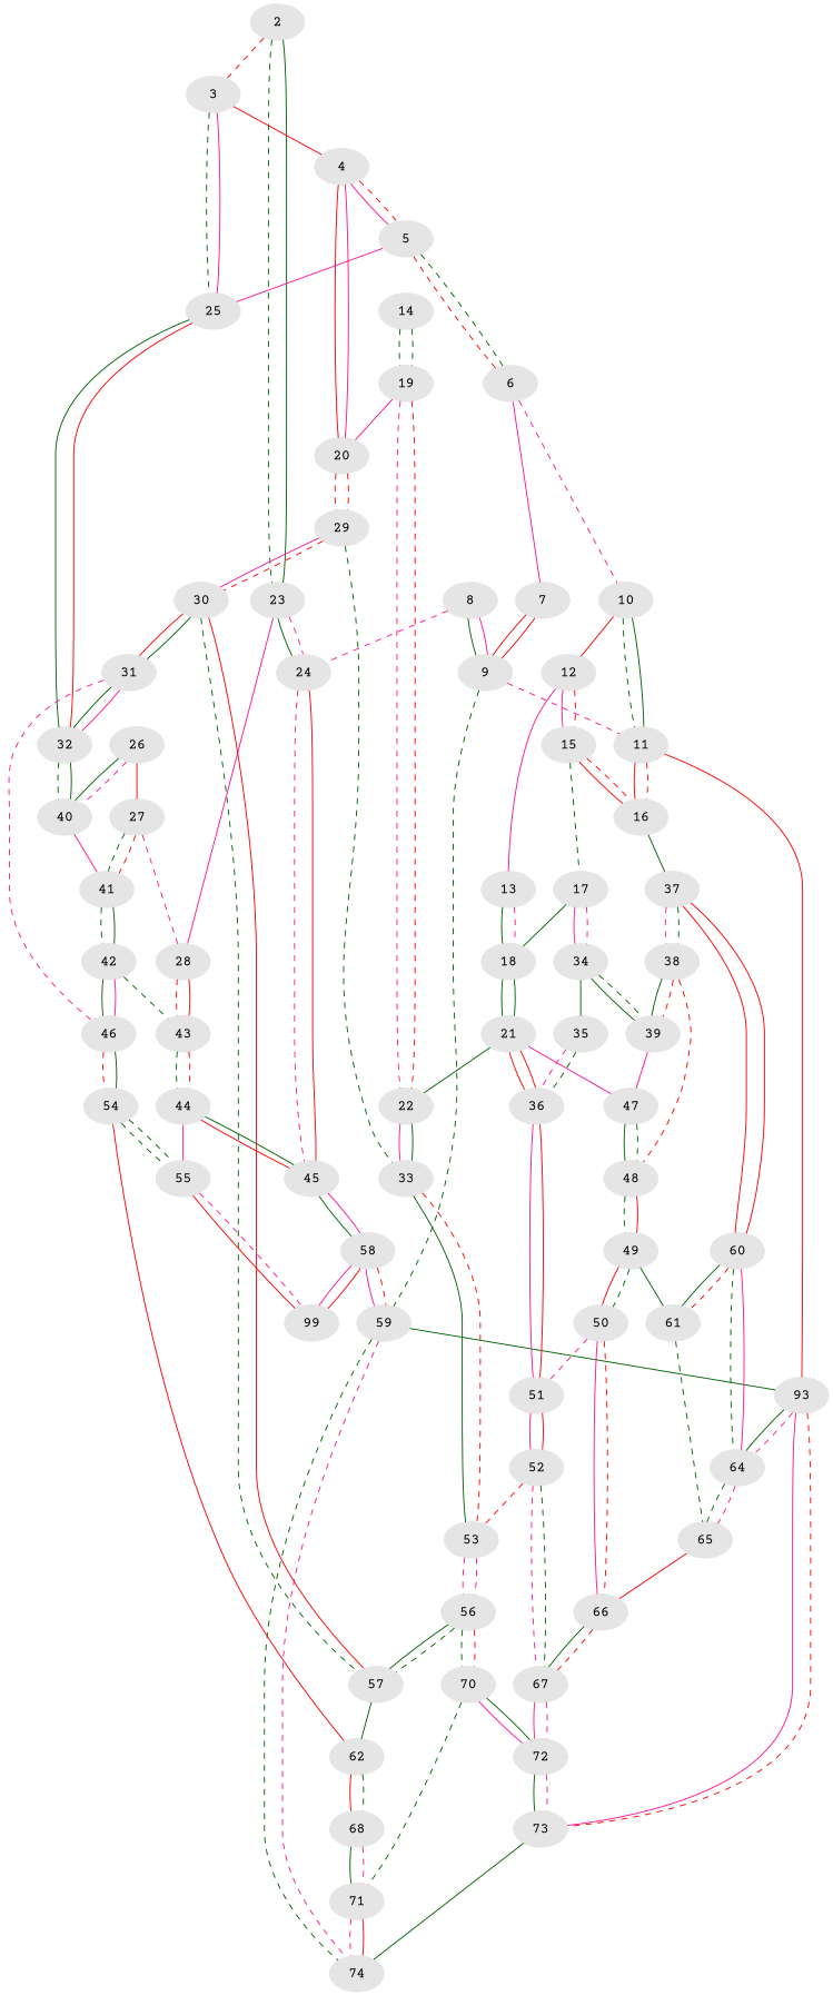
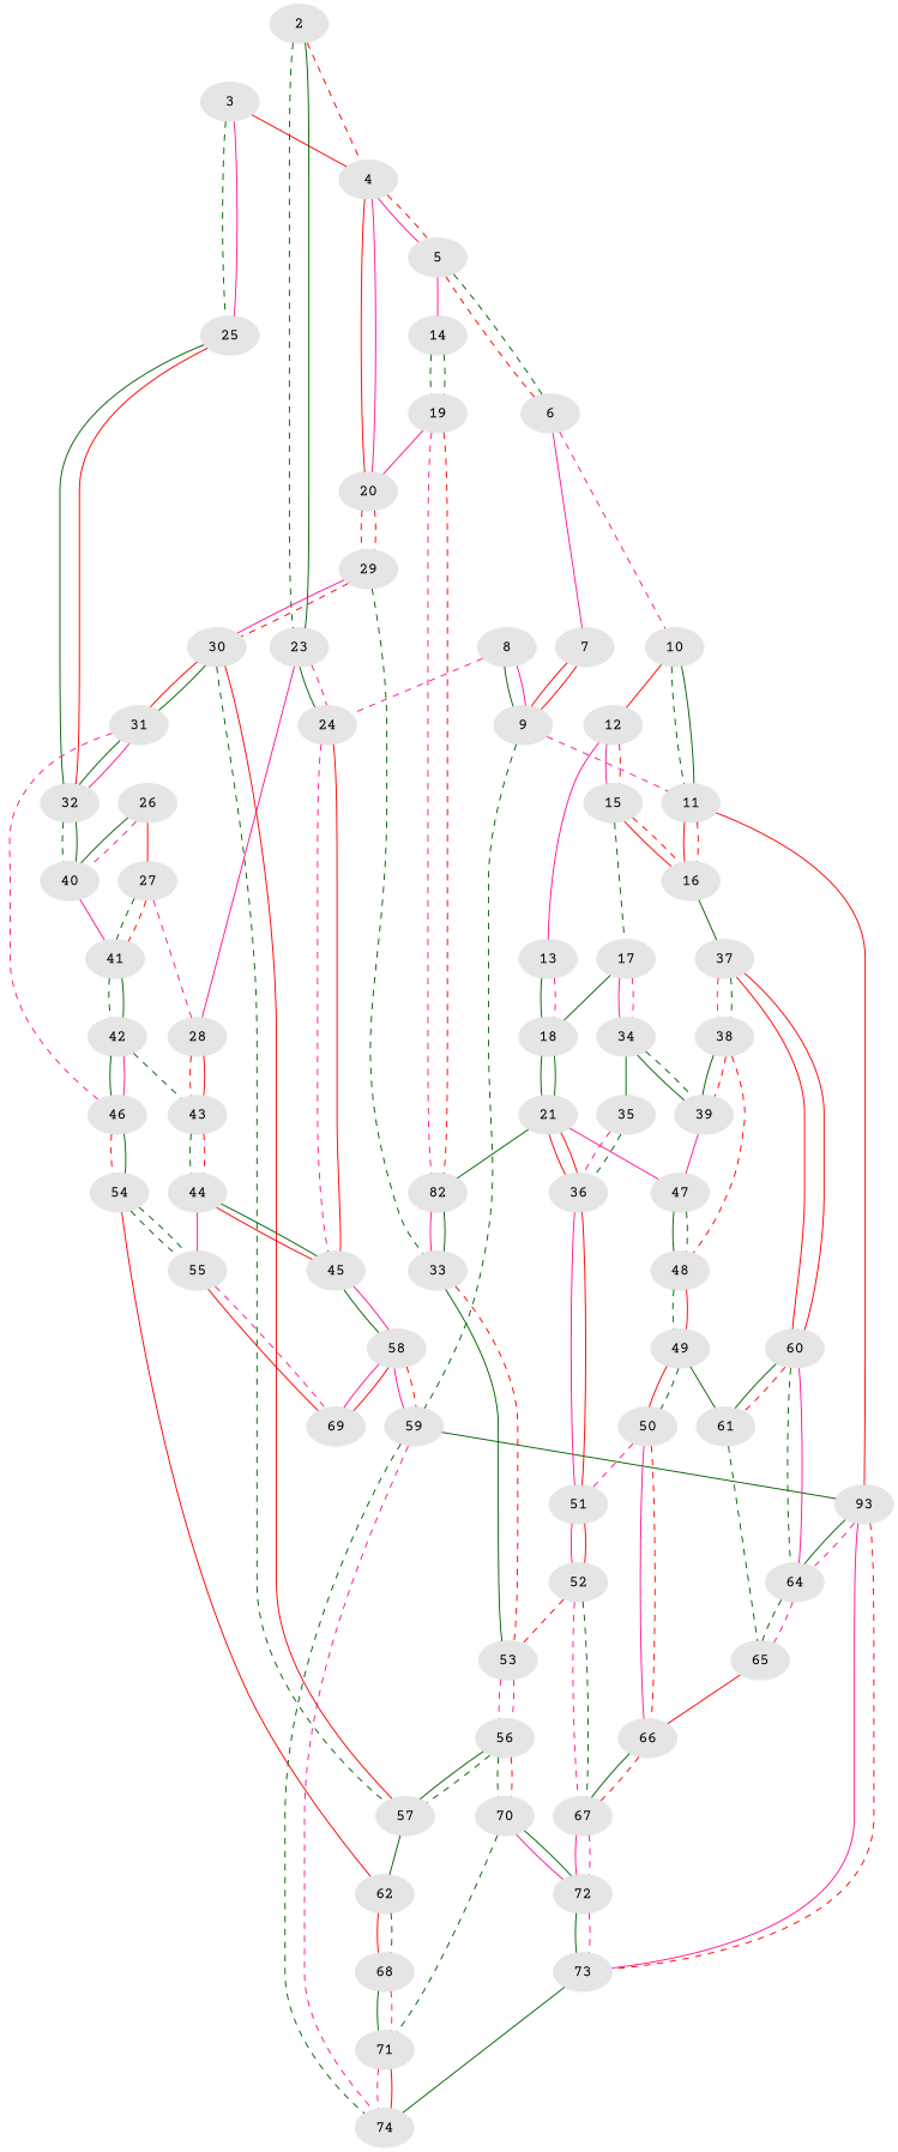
  graph {
    fontname="Courier Prime"
    node [color=gray90 fontname="Courier Prime" style=filled]
    edge [color=darkgreen fontname="Courier Prime" style=solid]
    2
    3
    23
    8
    9
    24
    4
    25
    28
    5
    20
    32
    6
    14
    29
    7
    10
    19
    11
    12
    59
    45
    16
    n24 [label=93]
    74
    13
    15
    37
    64
    73
    18
    17
    21
-   22
+   22 [label=82]
    34
    38
    60
    35
    39
    36
    47
    33
    30
    51
    53
    43
    58
    26
    27
    40
    41
    42
    44
    31
    57
    46
    62
    54
    56
    48
    52
    61
    49
    55
-   69 [label=99]
+   69
    50
    66
    65
    67
    72
    70
    68
    71
-   2 -- 3 [color=red style=dashed]
+   2 -- 4 [color=red style=dashed]
    2 -- 23 [style=dashed]
    2 -- 23
    3 -- 4 [color=red]
    3 -- 25 [style=dashed]
    3 -- 25 [color=deeppink]
    23 -- 24
    23 -- 24 [color=deeppink style=dashed]
    23 -- 28 [color=deeppink]
    8 -- 9
    8 -- 9 [color=deeppink]
    8 -- 24 [color=deeppink style=dashed]
    9 -- 11 [color=deeppink style=dashed]
    9 -- 59 [style=dashed]
    24 -- 45 [color=deeppink style=dashed]
    24 -- 45 [color=red]
    4 -- 5 [color=deeppink]
    4 -- 5 [color=red style=dashed]
    4 -- 20 [color=red]
    4 -- 20 [color=deeppink]
    25 -- 32
    25 -- 32 [color=red]
    28 -- 43 [color=red style=dashed]
    28 -- 43 [color=red]
    5 -- 6 [color=red style=dashed]
    5 -- 6 [style=dashed]
-   5 -- 25 [color=deeppink]
+   5 -- 14 [color=deeppink]
    20 -- 29 [color=red style=dashed]
    20 -- 29 [color=red style=dashed]
    32 -- 40 [style=dashed]
    32 -- 40
    6 -- 7 [color=deeppink]
    6 -- 10 [color=deeppink style=dashed]
    14 -- 19 [style=dashed]
    14 -- 19 [style=dashed]
    29 -- 33 [style=dashed]
    29 -- 30 [color=deeppink]
    29 -- 30 [color=red style=dashed]
    7 -- 9 [color=red]
    7 -- 9 [color=red]
    10 -- 11 [style=dashed]
    10 -- 11
    10 -- 12 [color=red]
    19 -- 20 [color=deeppink]
    19 -- 22 [color=deeppink style=dashed]
    19 -- 22 [color=red style=dashed]
    11 -- 16 [color=red]
    11 -- 16 [color=red style=dashed]
    11 -- n24 [color=red]
    12 -- 13 [color=deeppink]
    12 -- 15 [color=deeppink]
    12 -- 15 [color=red style=dashed]
    59 -- n24
    59 -- 74 [style=dashed]
    59 -- 74 [color=deeppink style=dashed]
    45 -- 58
    45 -- 58 [color=deeppink]
    16 -- 37
    n24 -- 64
    n24 -- 64 [color=deeppink style=dashed]
    n24 -- 73 [color=deeppink]
    n24 -- 73 [color=red style=dashed]
    13 -- 18
    13 -- 18 [color=deeppink style=dashed]
    15 -- 16 [color=red]
    15 -- 16 [color=red style=dashed]
    15 -- 17 [style=dashed]
    37 -- 38 [color=deeppink style=dashed]
    37 -- 38 [style=dashed]
    37 -- 60 [color=red]
    37 -- 60 [color=red]
    64 -- 65 [style=dashed]
    64 -- 65 [color=deeppink style=dashed]
    73 -- 74
    18 -- 21
    18 -- 21
    17 -- 18
    17 -- 34 [color=deeppink]
    17 -- 34 [color=deeppink style=dashed]
    21 -- 22
    21 -- 36 [color=red]
    21 -- 36 [color=red]
    21 -- 47 [color=deeppink]
    22 -- 33 [color=deeppink]
    22 -- 33
    34 -- 35
    34 -- 39
    34 -- 39 [style=dashed]
    38 -- 39
    38 -- 39 [color=red style=dashed]
    38 -- 48 [color=red style=dashed]
    60 -- 64 [style=dashed]
    60 -- 64 [color=deeppink]
    60 -- 61
    60 -- 61 [color=red style=dashed]
    35 -- 36 [color=deeppink style=dashed]
    35 -- 36 [style=dashed]
    39 -- 47 [color=deeppink]
    36 -- 51 [color=deeppink]
    36 -- 51 [color=red]
    47 -- 48
    47 -- 48 [style=dashed]
    33 -- 53
    33 -- 53 [color=red style=dashed]
    30 -- 31 [color=red]
    30 -- 31
    30 -- 57 [style=dashed]
    30 -- 57 [color=red]
    51 -- 52 [color=deeppink]
    51 -- 52 [color=red]
    53 -- 56 [color=deeppink style=dashed]
    53 -- 56 [color=deeppink style=dashed]
    43 -- 44 [style=dashed]
    43 -- 44 [color=red style=dashed]
    58 -- 59 [color=deeppink]
    58 -- 59 [color=red style=dashed]
    58 -- 69 [color=deeppink]
    58 -- 69 [color=red]
    26 -- 27 [color=red]
    26 -- 40
    26 -- 40 [color=deeppink style=dashed]
    27 -- 28 [color=deeppink style=dashed]
    27 -- 41 [style=dashed]
    27 -- 41 [color=red style=dashed]
    40 -- 41 [color=deeppink]
    41 -- 42 [style=dashed]
    41 -- 42
    42 -- 43 [style=dashed]
    42 -- 46
    42 -- 46 [color=deeppink]
    44 -- 45 [color=red]
    44 -- 45
    44 -- 55 [color=deeppink]
    31 -- 32
    31 -- 32 [color=deeppink]
    31 -- 46 [color=deeppink style=dashed]
    57 -- 62
    46 -- 54 [color=red style=dashed]
    46 -- 54
    62 -- 68 [color=red]
    62 -- 68 [style=dashed]
    54 -- 62 [color=red]
    54 -- 55 [style=dashed]
    54 -- 55 [style=dashed]
    56 -- 57
    56 -- 57 [style=dashed]
    56 -- 70 [style=dashed]
    56 -- 70 [color=red style=dashed]
    48 -- 49 [style=dashed]
    48 -- 49 [color=red]
    52 -- 53 [color=red style=dashed]
    52 -- 67 [color=deeppink style=dashed]
    52 -- 67 [style=dashed]
    61 -- 65 [style=dashed]
    49 -- 61
    49 -- 50 [color=red]
    49 -- 50 [style=dashed]
    55 -- 69 [color=red]
    55 -- 69 [color=deeppink style=dashed]
    50 -- 51 [color=deeppink style=dashed]
    50 -- 66 [color=deeppink]
    50 -- 66 [color=red style=dashed]
    66 -- 67
    66 -- 67 [color=red style=dashed]
    65 -- 66 [color=red]
    67 -- 72 [color=deeppink]
    67 -- 72 [color=deeppink style=dashed]
    72 -- 73
    72 -- 73 [color=deeppink style=dashed]
    70 -- 72 [color=deeppink]
    70 -- 72
    70 -- 71 [style=dashed]
    68 -- 71
    68 -- 71 [color=deeppink style=dashed]
    71 -- 74 [color=deeppink style=dashed]
    71 -- 74 [color=red]
  }
